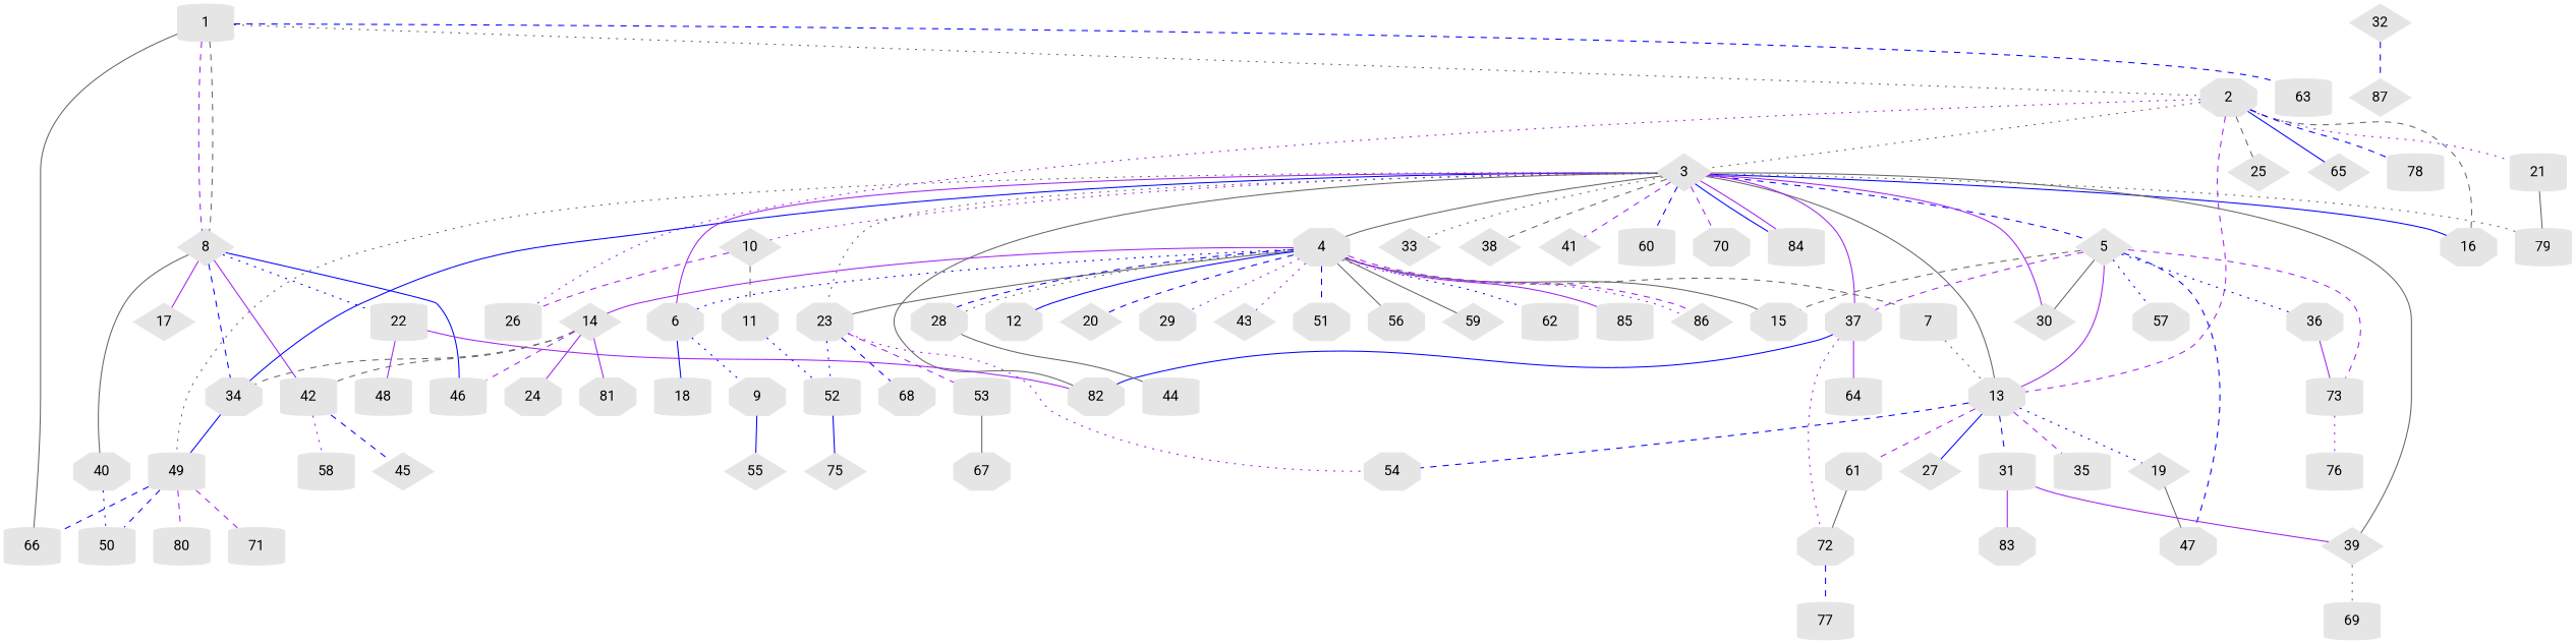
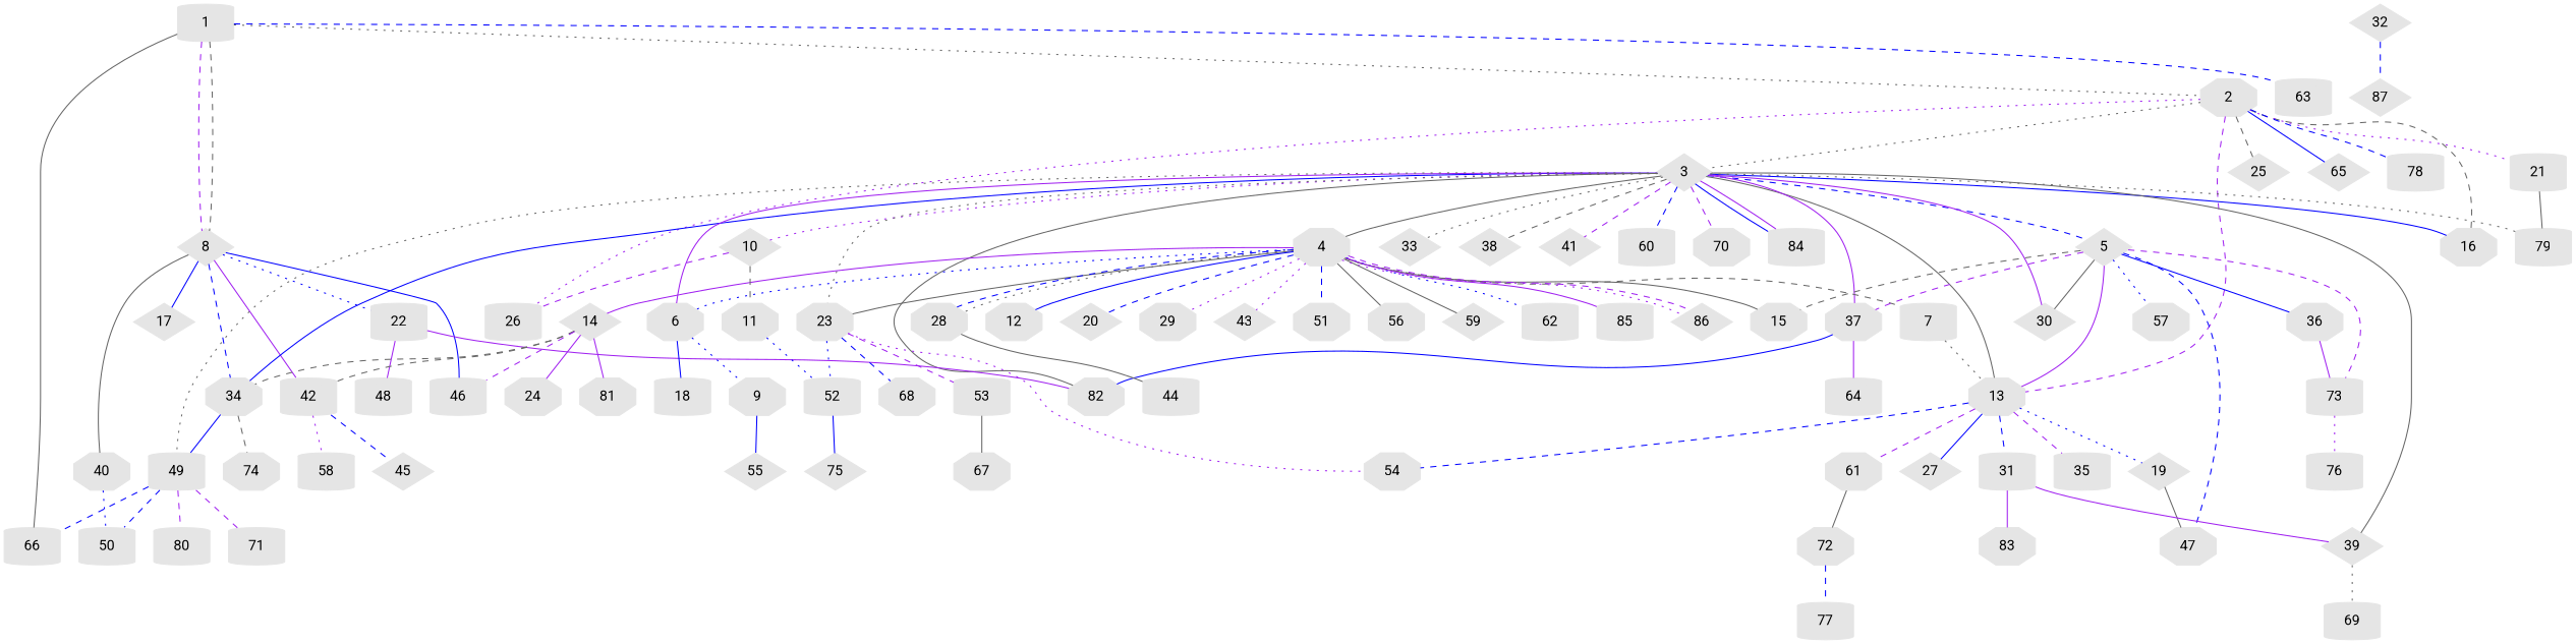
  graph {
    fontname=Roboto
    node [color=gray90 fontname=Roboto shape=cylinder style=filled]
    edge [color=purple fontname=Roboto style=solid]
    2 [shape=octagon]
    1
    8 [shape=diamond]
    63
    66
    3 [shape=diamond]
    13 [shape=octagon]
    16 [shape=octagon]
    21
    25 [shape=diamond]
    26
    65 [shape=diamond]
    78
    34 [shape=octagon]
    17 [shape=diamond]
    22
    40 [shape=octagon]
    42
    46
    4 [shape=octagon]
    5 [shape=diamond]
    6 [shape=octagon]
    10 [shape=diamond]
    23 [shape=octagon]
    30 [shape=diamond]
    33 [shape=diamond]
    37 [shape=octagon]
    38 [shape=diamond]
    39 [shape=diamond]
    41 [shape=diamond]
    49
    60
    70 [shape=octagon]
    79
    82 [shape=octagon]
    84
    19 [shape=diamond]
    27 [shape=diamond]
    31
    35
    54 [shape=octagon]
    61 [shape=octagon]
    32 [shape=diamond]
    87 [shape=diamond]
    7
    12 [shape=octagon]
    14 [shape=diamond]
    15 [shape=octagon]
    20 [shape=diamond]
    28 [shape=octagon]
    29 [shape=octagon]
    43 [shape=diamond]
    51 [shape=octagon]
    56 [shape=octagon]
    59 [shape=diamond]
    62
    85
    86 [shape=diamond]
    36 [shape=octagon]
    47 [shape=octagon]
    57 [shape=octagon]
    73
    9 [shape=octagon]
    18
    11 [shape=octagon]
    52
    53
    68 [shape=octagon]
+   74 [shape=octagon]
    64
    72 [shape=octagon]
    69
    50
    71
    80
    24 [shape=octagon]
    81 [shape=octagon]
    44
    76
    55 [shape=diamond]
    48
    45 [shape=diamond]
    58
    75 [shape=diamond]
    83 [shape=octagon]
    67 [shape=octagon]
    77
    2 -- 3 [color=gray40 style=dotted]
    2 -- 13 [style=dashed]
    2 -- 16 [color=gray40 style=dashed]
    2 -- 21 [style=dotted]
    2 -- 25 [color=gray40 style=dashed]
    2 -- 26 [style=dotted]
    2 -- 65 [color=blue]
    2 -- 78 [color=blue style=dashed]
    1 -- 2 [color=gray40 style=dotted]
    1 -- 8 [style=dashed]
    1 -- 8 [color=gray40 style=dashed]
    1 -- 63 [color=blue style=dashed]
    1 -- 66 [color=gray40]
    8 -- 34 [color=blue style=dashed]
-   8 -- 17
+   8 -- 17 [color=blue]
    8 -- 22 [color=blue style=dotted]
    8 -- 40 [color=gray40]
    8 -- 42
    8 -- 46 [color=blue]
    3 -- 13 [color=gray40]
    3 -- 16 [color=blue]
    3 -- 34 [color=blue]
    3 -- 4 [color=gray40]
    3 -- 5 [color=blue style=dashed]
    3 -- 6
    3 -- 10 [style=dotted]
    3 -- 23 [color=gray40 style=dotted]
    3 -- 30
    3 -- 33 [color=gray40 style=dotted]
    3 -- 37
    3 -- 38 [color=gray40 style=dashed]
    3 -- 39 [color=gray40]
    3 -- 41 [style=dashed]
    3 -- 49 [color=gray40 style=dotted]
    3 -- 60 [color=blue style=dashed]
    3 -- 70 [style=dashed]
    3 -- 79 [color=gray40 style=dotted]
    3 -- 82 [color=gray40]
    3 -- 84 [color=blue]
    3 -- 84
    13 -- 19 [color=blue style=dotted]
    13 -- 27 [color=blue]
    13 -- 31 [color=blue style=dashed]
    13 -- 35 [style=dashed]
    13 -- 54 [color=blue style=dashed]
    13 -- 61 [style=dashed]
    21 -- 79 [color=gray40]
    34 -- 49 [color=blue]
+   34 -- 74 [color=gray40 style=dashed]
    22 -- 82
    22 -- 48
    40 -- 50 [color=blue style=dotted]
    42 -- 45 [color=blue style=dashed]
    42 -- 58 [style=dotted]
    4 -- 6 [color=blue style=dotted]
    4 -- 23 [color=gray40]
    4 -- 7 [color=gray40 style=dashed]
    4 -- 12 [color=blue]
    4 -- 14
    4 -- 15 [color=gray40]
    4 -- 20 [color=blue style=dashed]
    4 -- 28 [color=blue style=dashed]
    4 -- 28 [color=gray40 style=dotted]
    4 -- 29 [style=dotted]
    4 -- 43 [style=dotted]
    4 -- 51 [color=blue style=dashed]
    4 -- 56 [color=gray40]
    4 -- 59 [color=gray40]
    4 -- 62 [color=blue style=dotted]
    4 -- 85
    4 -- 86 [style=dotted]
    4 -- 86 [style=dashed]
    5 -- 13
    5 -- 30 [color=gray40]
    5 -- 37 [style=dashed]
    5 -- 15 [color=gray40 style=dashed]
-   5 -- 36 [color=blue style=dotted]
+   5 -- 36 [color=blue]
    5 -- 47 [color=blue style=dashed]
    5 -- 57 [color=blue style=dotted]
    5 -- 73 [style=dashed]
    6 -- 9 [color=blue style=dotted]
    6 -- 18 [color=blue]
    10 -- 26 [style=dashed]
    10 -- 11 [color=gray40 style=dashed]
    23 -- 54 [style=dotted]
    23 -- 52 [color=blue style=dotted]
    23 -- 53 [style=dashed]
    23 -- 68 [color=blue style=dashed]
    37 -- 82 [color=blue]
    37 -- 64
-   37 -- 72 [style=dotted]
    39 -- 69 [color=gray40 style=dotted]
    49 -- 66 [color=blue style=dashed]
    49 -- 50 [color=blue style=dashed]
    49 -- 71 [style=dashed]
    49 -- 80 [style=dashed]
    19 -- 47 [color=gray40]
    31 -- 39
    31 -- 83
    61 -- 72 [color=gray40]
    32 -- 87 [color=blue style=dashed]
    7 -- 13 [color=gray40 style=dotted]
    14 -- 34 [color=gray40 style=dashed]
    14 -- 42 [color=gray40 style=dashed]
    14 -- 46 [style=dashed]
    14 -- 24
    14 -- 81
    28 -- 44 [color=gray40]
    36 -- 73
    73 -- 76 [style=dotted]
    9 -- 55 [color=blue]
    11 -- 52 [color=blue style=dotted]
    52 -- 75 [color=blue]
    53 -- 67 [color=gray40]
    72 -- 77 [color=blue style=dashed]
  }
